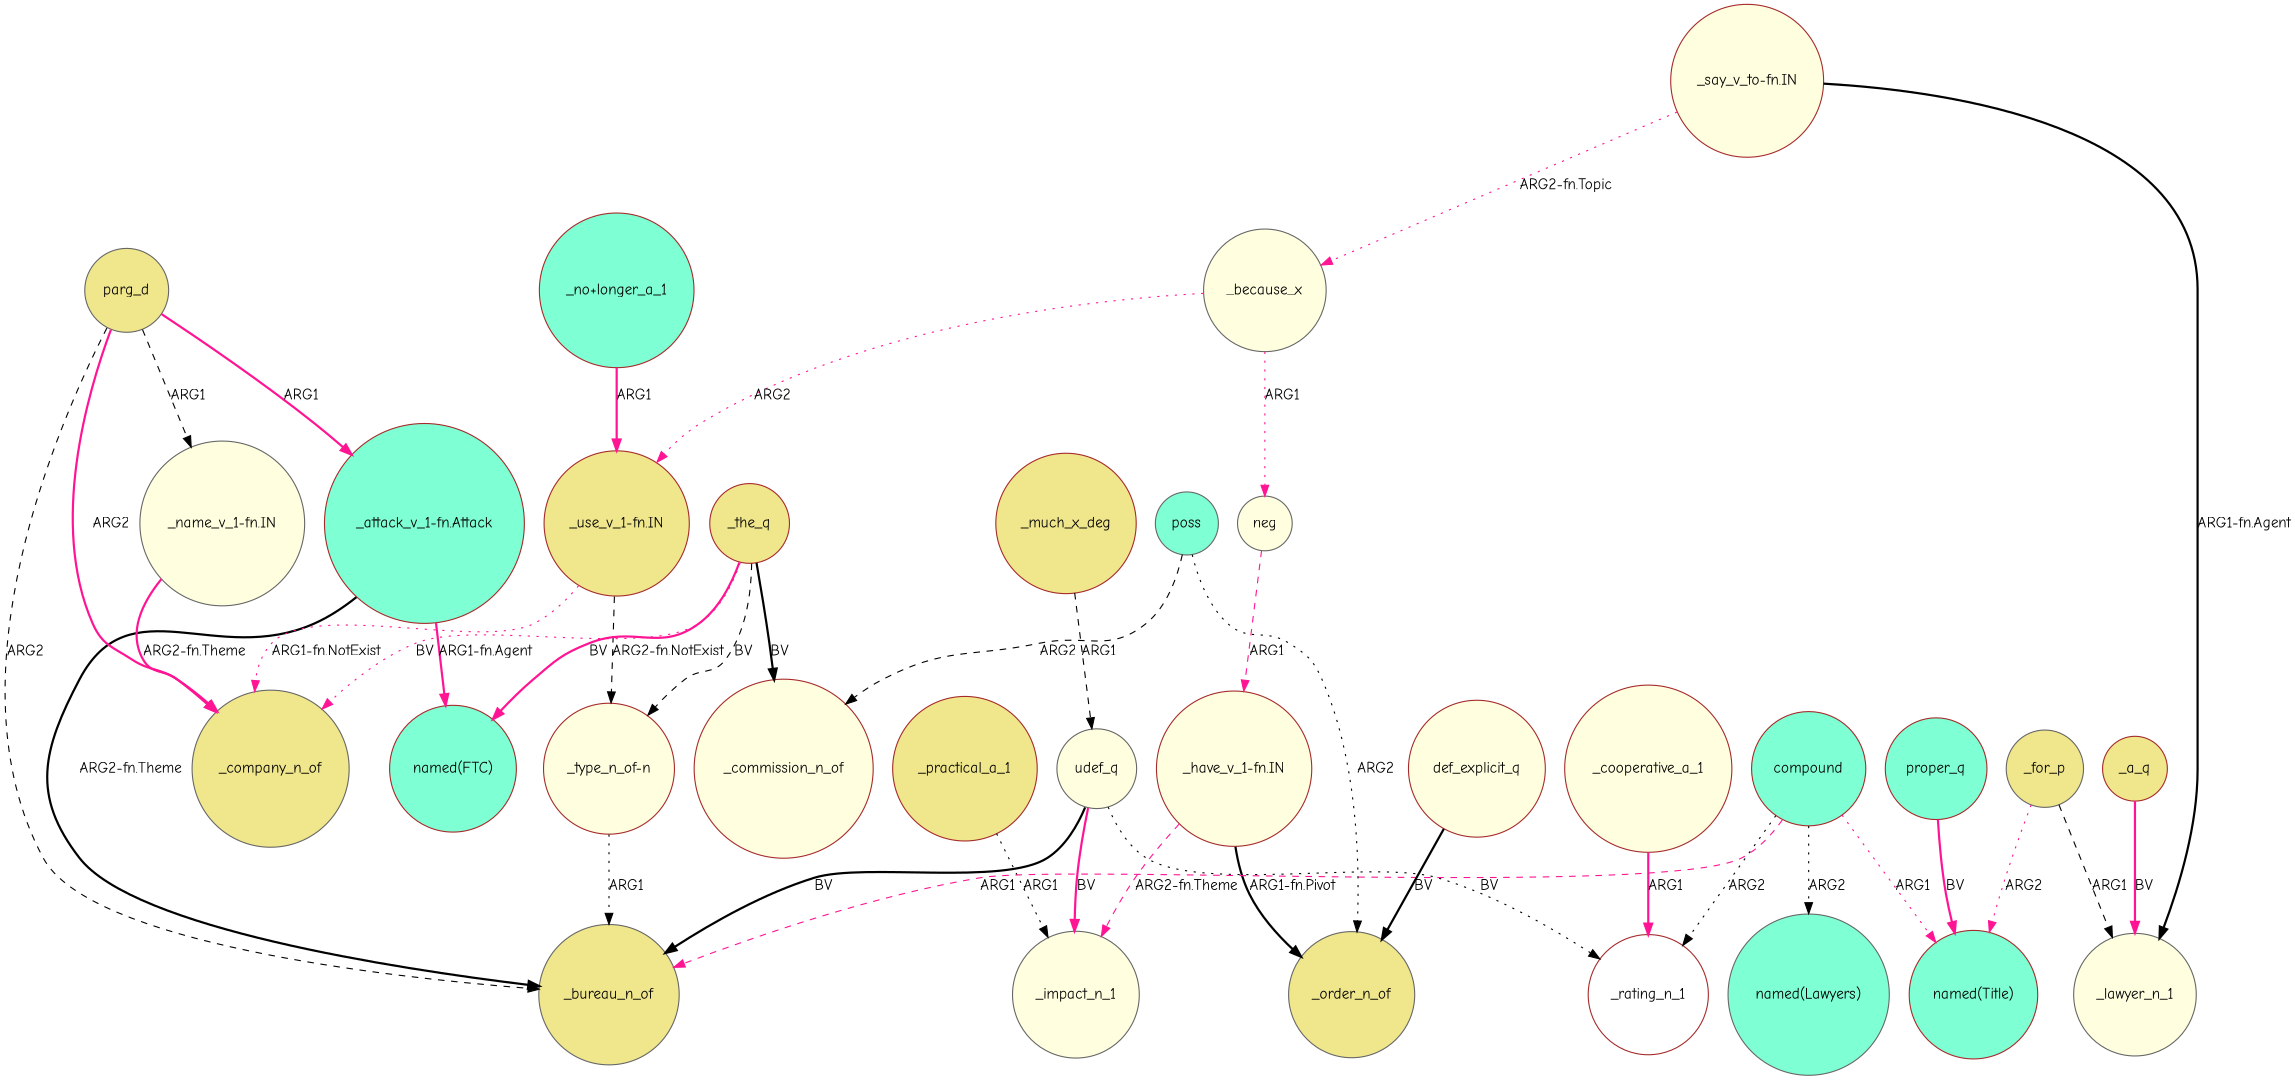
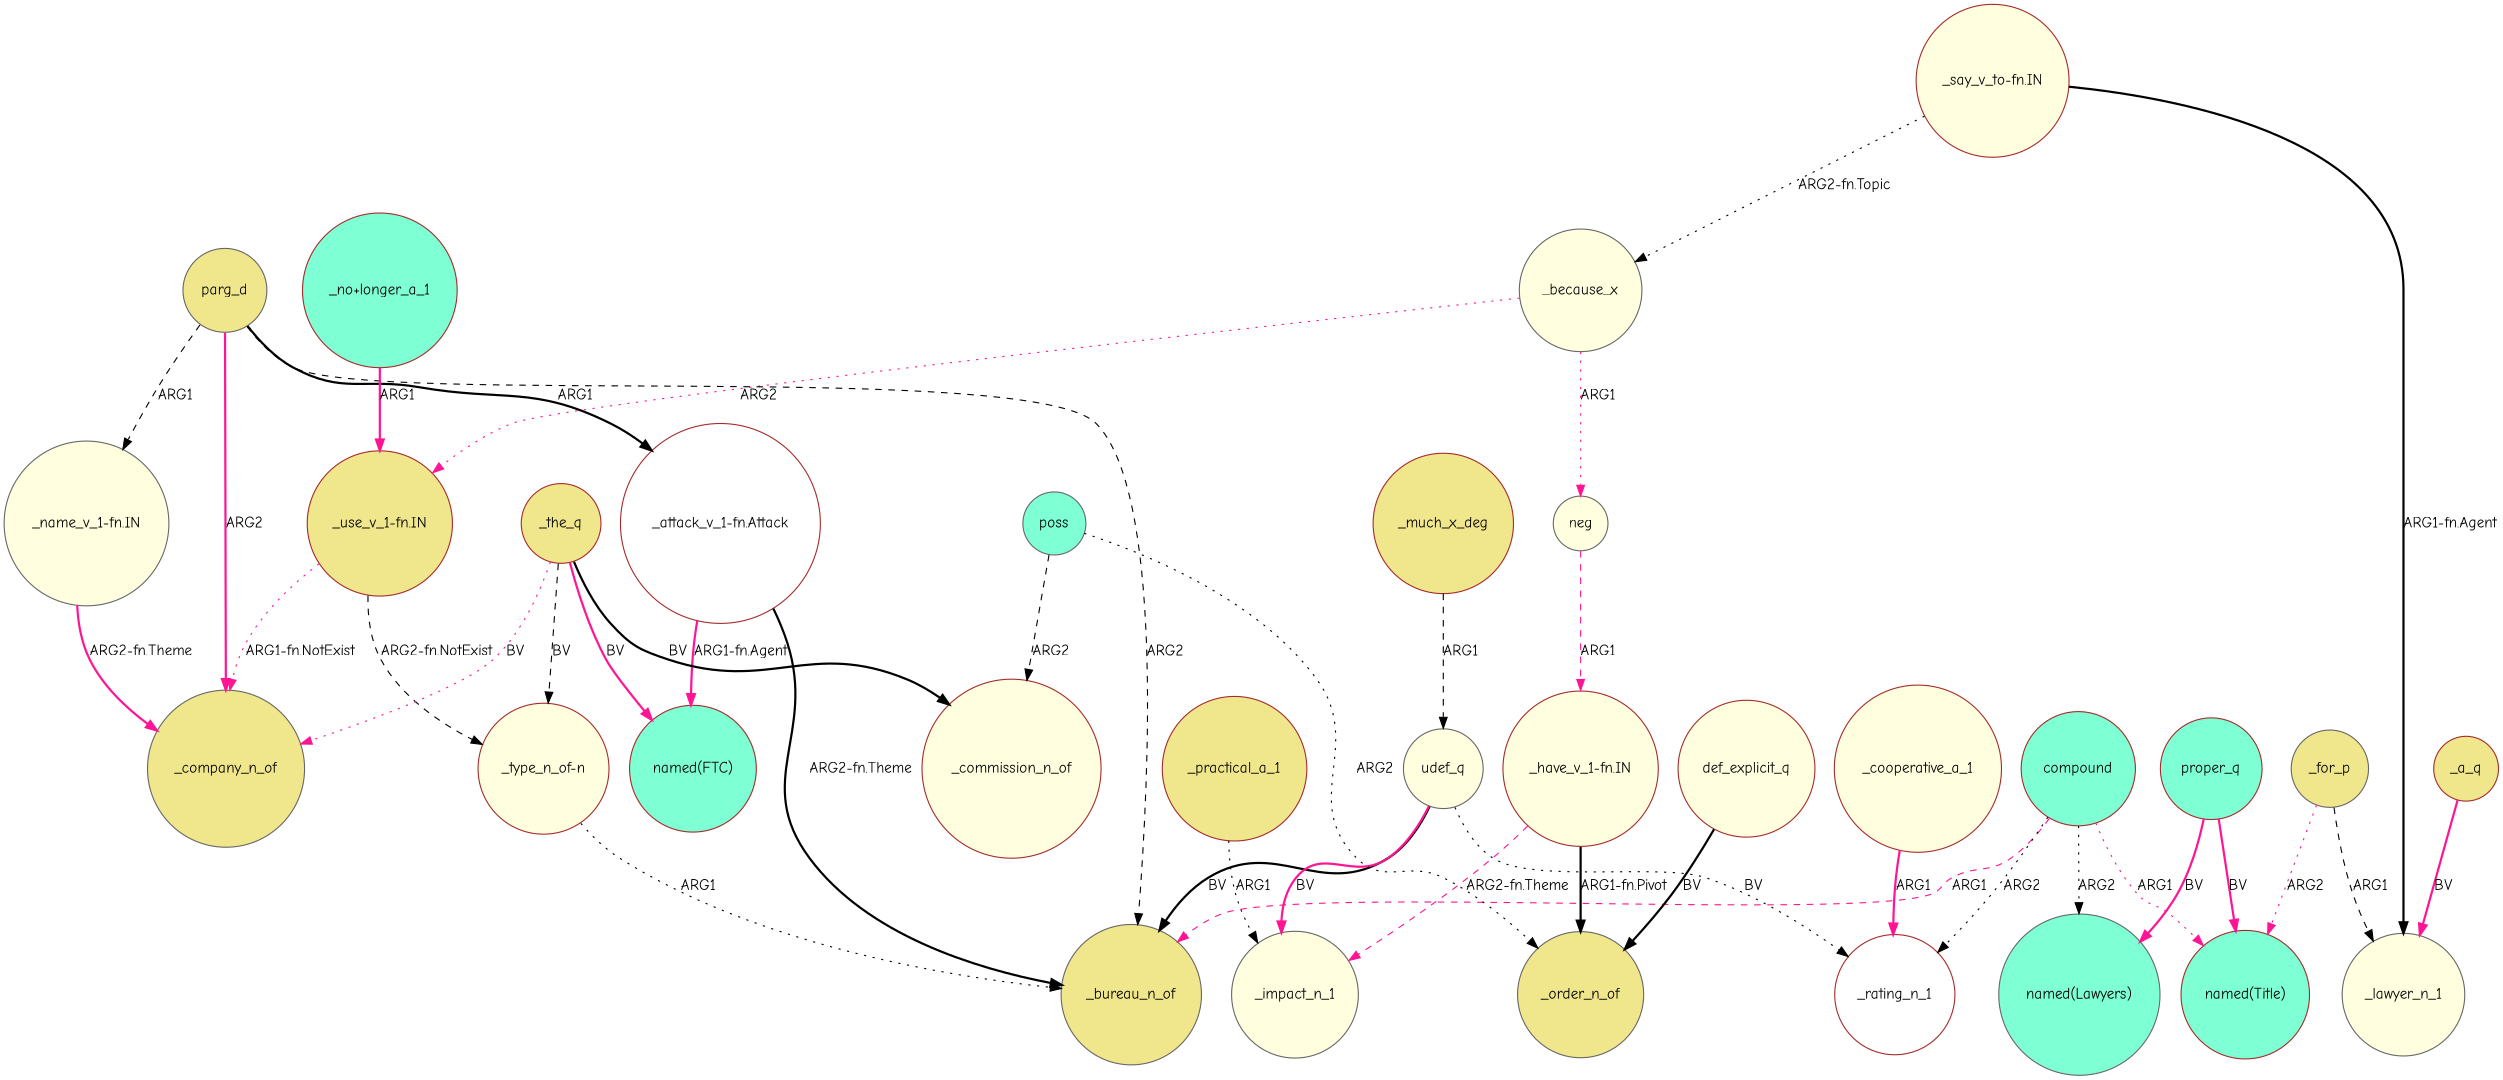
  digraph {
    fontname="Comic Neue"
    node [color=brown fillcolor=lightyellow fontname="Comic Neue" shape=circle style=filled]
    edge [color=black fontname="Comic Neue" style=bold]
-   "_attack_v_1-fn.Attack" [fillcolor=aquamarine]
+   "_attack_v_1-fn.Attack" [fillcolor=white]
    "named(FTC)" [fillcolor=aquamarine]
    _bureau_n_of [color=gray40 fillcolor=khaki]
    udef_q [color=gray40]
    _impact_n_1 [color=gray40]
    _rating_n_1 [fillcolor=white]
    _a_q [fillcolor=khaki]
    _lawyer_n_1 [color=gray40]
    "_name_v_1-fn.IN" [color=gray40]
    _company_n_of [color=gray40 fillcolor=khaki]
    neg [color=gray40]
    "_have_v_1-fn.IN"
    _order_n_of [color=gray40 fillcolor=khaki]
    _practical_a_1 [fillcolor=khaki]
    "_say_v_to-fn.IN"
    _because_x [color=gray40]
    "_use_v_1-fn.IN" [fillcolor=khaki]
    parg_d [color=gray40 fillcolor=khaki]
    "_type_n_of-n"
    _for_p [color=gray40 fillcolor=khaki]
    "named(Title)" [fillcolor=aquamarine]
    compound [fillcolor=aquamarine]
    "named(Lawyers)" [color=gray40 fillcolor=aquamarine]
    _the_q [fillcolor=khaki]
    _commission_n_of
    def_explicit_q
    proper_q [fillcolor=aquamarine]
    _cooperative_a_1
    "_no+longer_a_1" [fillcolor=aquamarine]
    poss [color=gray40 fillcolor=aquamarine]
    _much_x_deg [fillcolor=khaki]
    "_attack_v_1-fn.Attack" -> "named(FTC)" [color=deeppink label="ARG1-fn.Agent"]
    "_attack_v_1-fn.Attack" -> _bureau_n_of [label="ARG2-fn.Theme"]
    udef_q -> _bureau_n_of [label=BV]
    udef_q -> _impact_n_1 [color=deeppink label=BV]
    udef_q -> _rating_n_1 [label=BV style=dotted]
    _a_q -> _lawyer_n_1 [color=deeppink label=BV]
    "_name_v_1-fn.IN" -> _company_n_of [color=deeppink label="ARG2-fn.Theme"]
    neg -> "_have_v_1-fn.IN" [color=deeppink label=ARG1 style=dashed]
    "_have_v_1-fn.IN" -> _impact_n_1 [color=deeppink label="ARG2-fn.Theme" style=dashed]
    "_have_v_1-fn.IN" -> _order_n_of [label="ARG1-fn.Pivot"]
    _practical_a_1 -> _impact_n_1 [label=ARG1 style=dotted]
    "_say_v_to-fn.IN" -> _lawyer_n_1 [label="ARG1-fn.Agent"]
-   "_say_v_to-fn.IN" -> _because_x [color=deeppink label="ARG2-fn.Topic" style=dotted]
+   "_say_v_to-fn.IN" -> _because_x [label="ARG2-fn.Topic" style=dotted]
    _because_x -> neg [color=deeppink label=ARG1 style=dotted]
    _because_x -> "_use_v_1-fn.IN" [color=deeppink label=ARG2 style=dotted]
    "_use_v_1-fn.IN" -> _company_n_of [color=deeppink label="ARG1-fn.NotExist" style=dotted]
    "_use_v_1-fn.IN" -> "_type_n_of-n" [label="ARG2-fn.NotExist" style=dashed]
-   parg_d -> "_attack_v_1-fn.Attack" [color=deeppink label=ARG1]
+   parg_d -> "_attack_v_1-fn.Attack" [label=ARG1]
    parg_d -> _bureau_n_of [label=ARG2 style=dashed]
    parg_d -> "_name_v_1-fn.IN" [label=ARG1 style=dashed]
    parg_d -> _company_n_of [color=deeppink label=ARG2]
    "_type_n_of-n" -> _bureau_n_of [label=ARG1 style=dotted]
    _for_p -> _lawyer_n_1 [label=ARG1 style=dashed]
    _for_p -> "named(Title)" [color=deeppink label=ARG2 style=dotted]
    compound -> _bureau_n_of [color=deeppink label=ARG1 style=dashed]
    compound -> _rating_n_1 [label=ARG2 style=dotted]
    compound -> "named(Title)" [color=deeppink label=ARG1 style=dotted]
    compound -> "named(Lawyers)" [label=ARG2 style=dotted]
    _the_q -> "named(FTC)" [color=deeppink label=BV]
    _the_q -> _company_n_of [color=deeppink label=BV style=dotted]
    _the_q -> "_type_n_of-n" [label=BV style=dashed]
    _the_q -> _commission_n_of [label=BV]
    def_explicit_q -> _order_n_of [label=BV]
    proper_q -> "named(Title)" [color=deeppink label=BV]
+   proper_q -> "named(Lawyers)" [color=deeppink label=BV]
    _cooperative_a_1 -> _rating_n_1 [color=deeppink label=ARG1]
    "_no+longer_a_1" -> "_use_v_1-fn.IN" [color=deeppink label=ARG1]
    poss -> _order_n_of [label=ARG2 style=dotted]
    poss -> _commission_n_of [label=ARG2 style=dashed]
    _much_x_deg -> udef_q [label=ARG1 style=dashed]
  }
